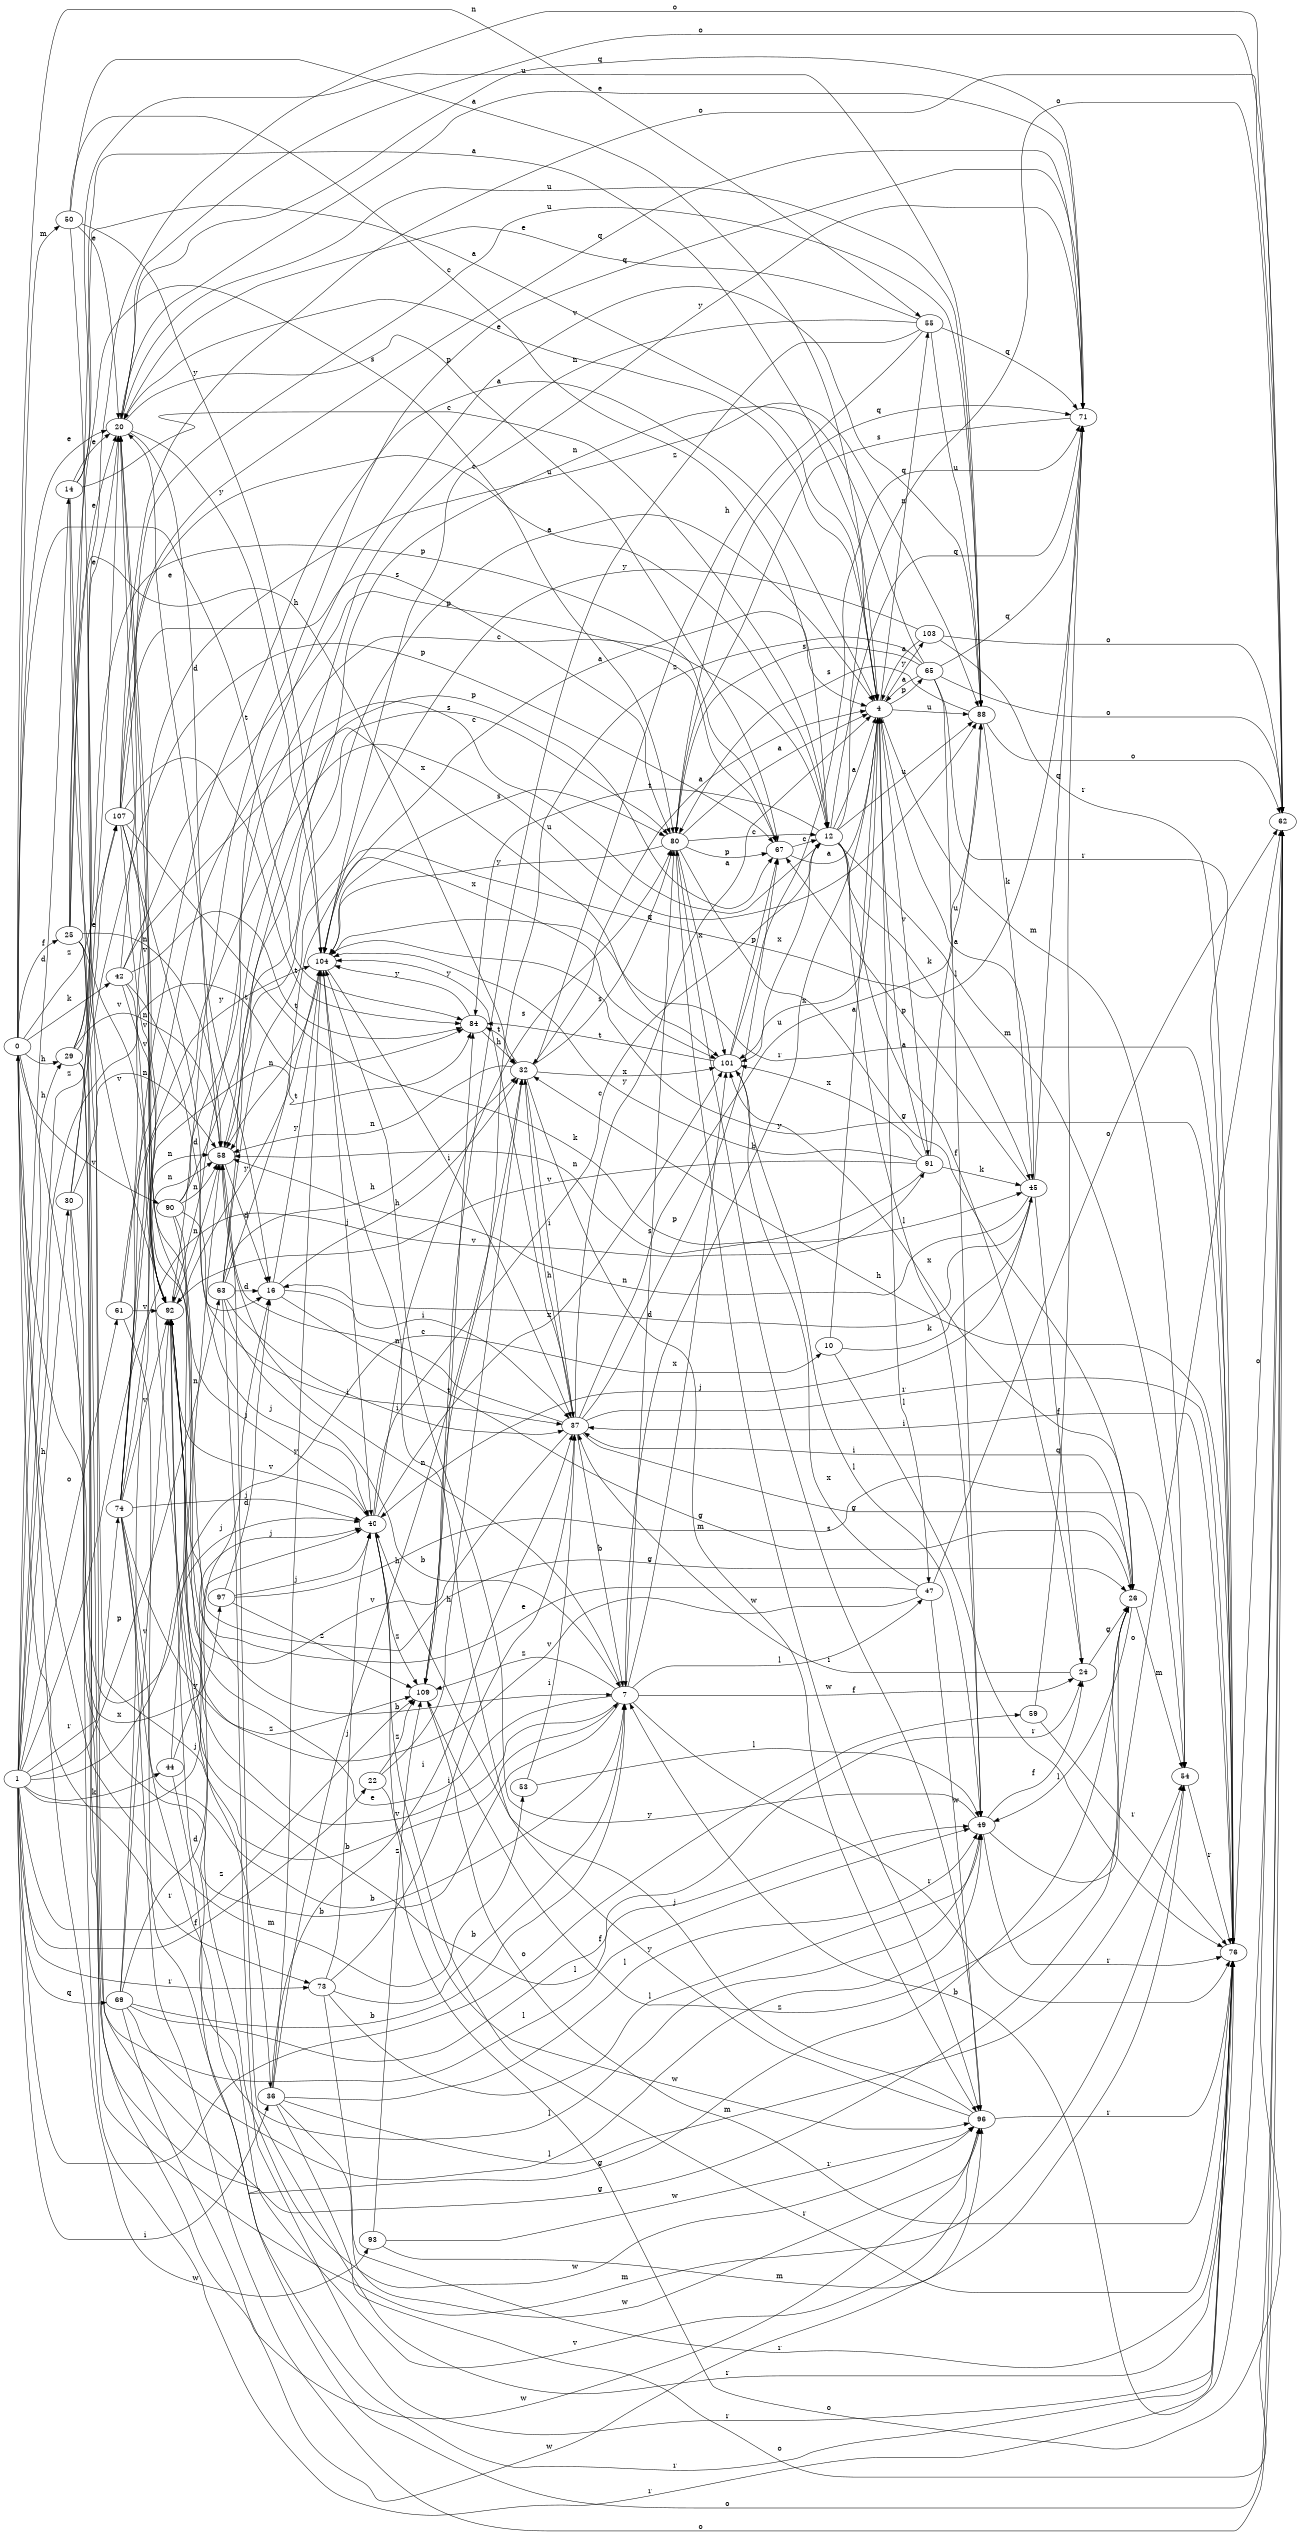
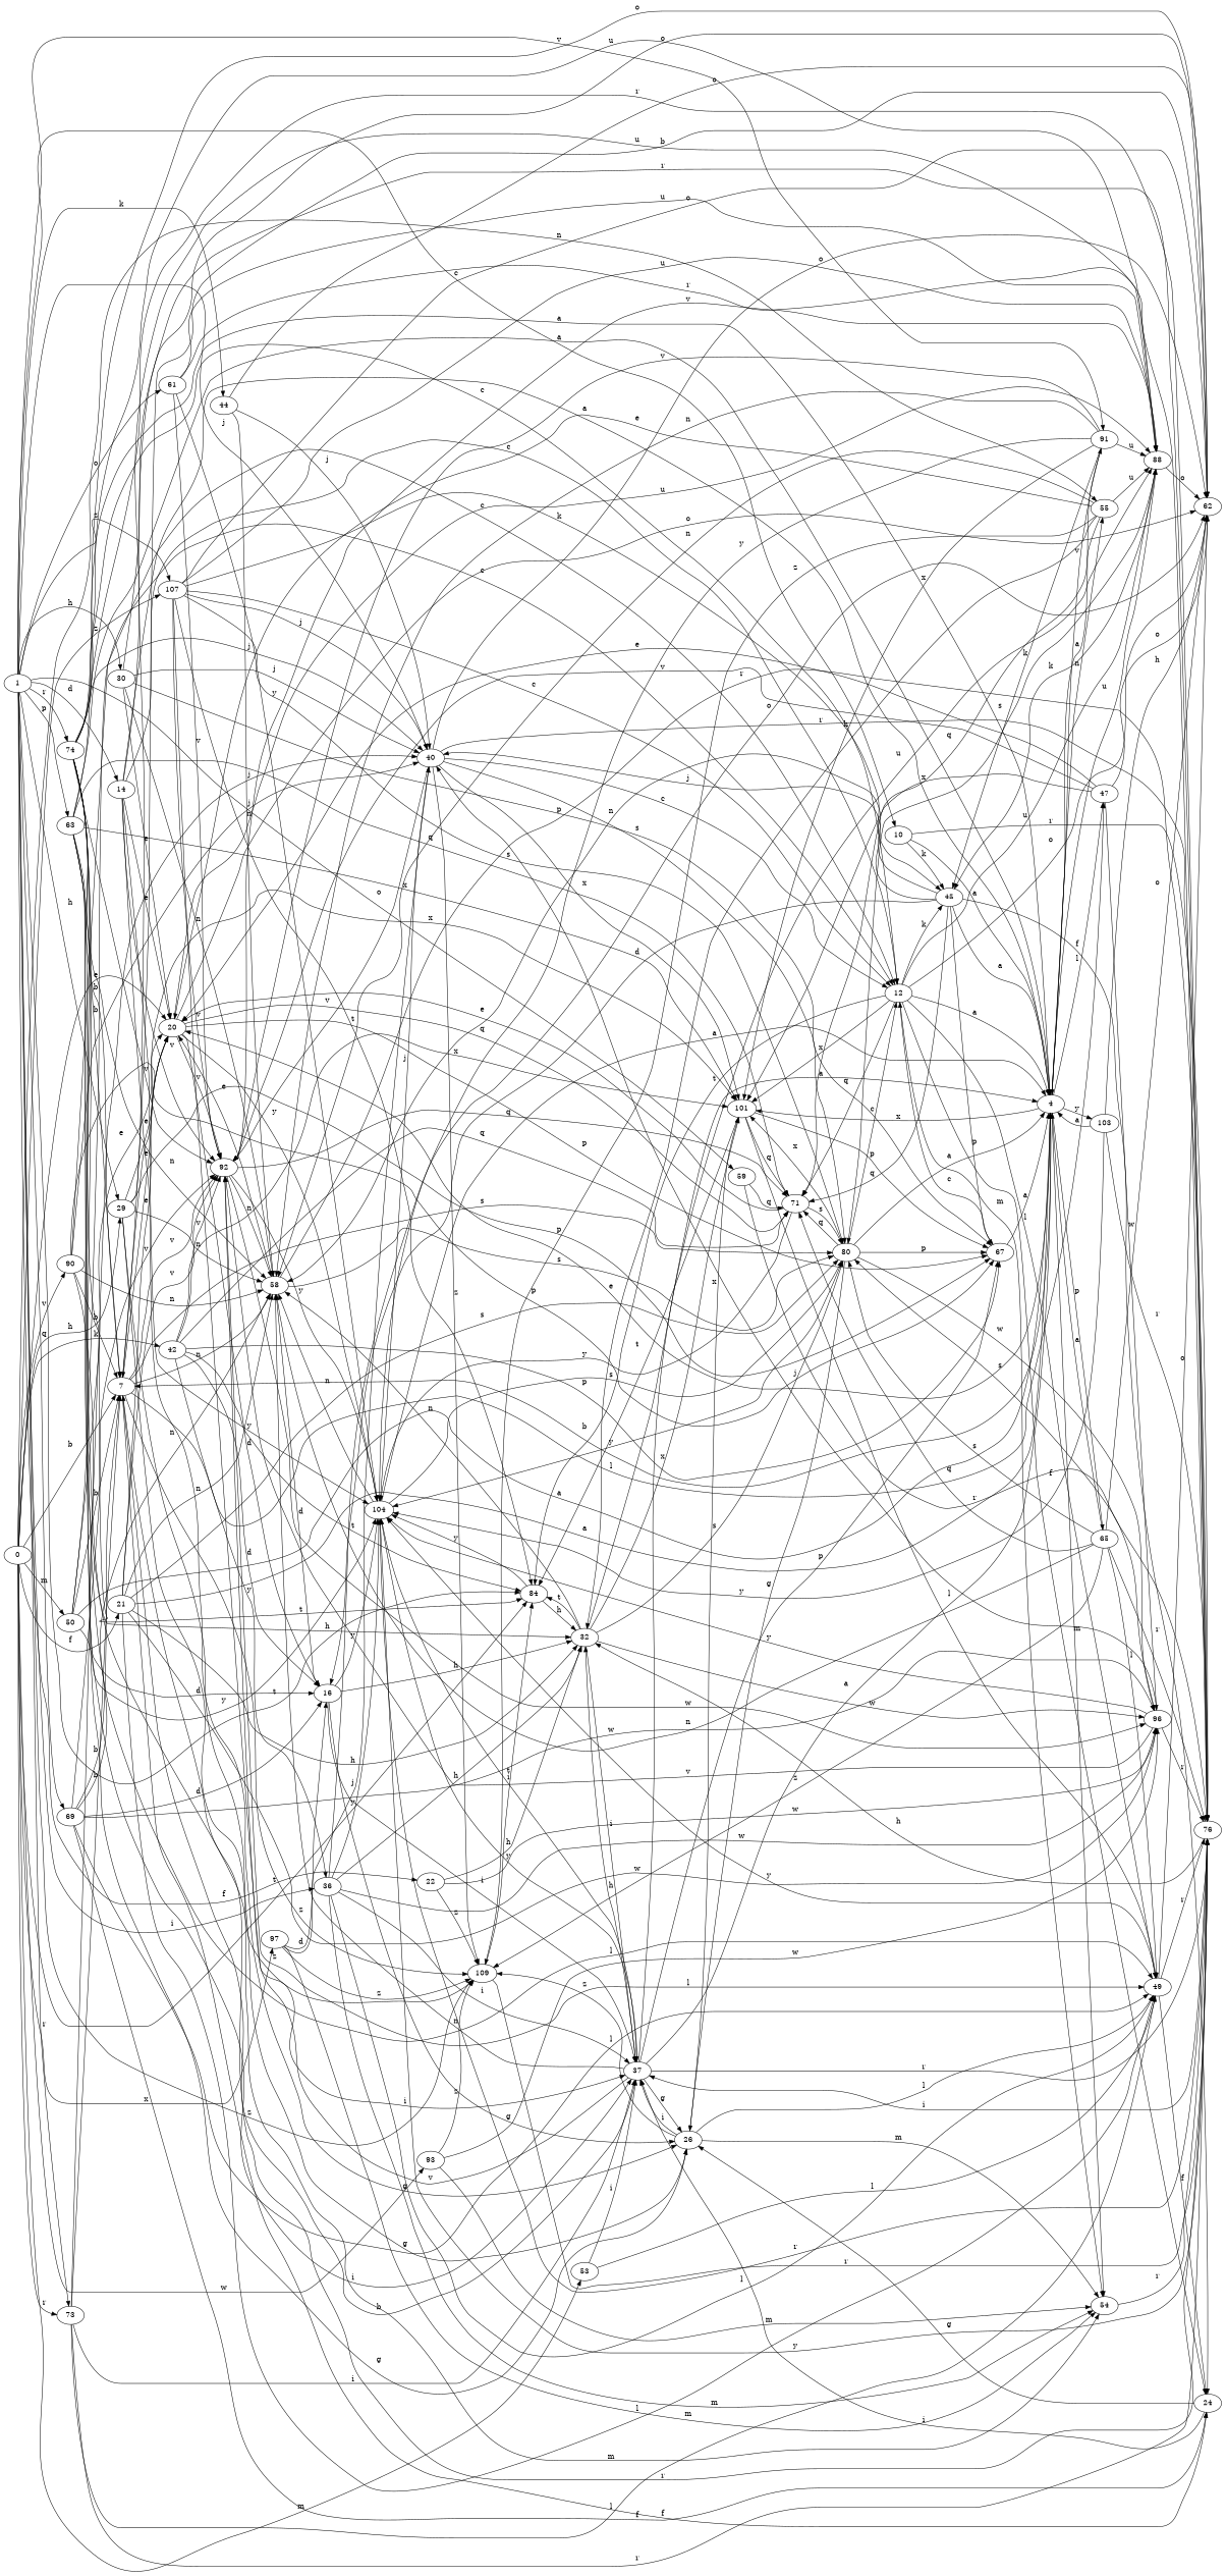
  strict digraph {
    rankdir=LR
    0
    7
    20
-   21 [label=25]
+   21
    29
    42
    50
    53
    55
    73
    84
    90
    93
    97
    107
    109
    47
    101
    24
    58
    76
    80
    92
    88
    62
    71
    104
    16
    67
    4
    49
    32
    96
    54
    n35 [label=26]
    36
    12
    37
    40
    45
    1
    10
    14
    22
    30
    44
    59
    61
    63
    69
    74
    91
    65
    103
-   7 -> 0 [label=b]
+   0 -> 7 [label=b]
    0 -> 20 [label=e]
    0 -> 21 [label=f]
    0 -> 29 [label=h]
    0 -> 42 [label=k]
    0 -> 50 [label=m]
    0 -> 53 [label=m]
    0 -> 55 [label=n]
    0 -> 73 [label=r]
    0 -> 84 [label=t]
    0 -> 90 [label=v]
    0 -> 93 [label=w]
    0 -> 97 [label=x]
    0 -> 107 [label=z]
    7 -> 20 [label=e]
    7 -> 109 [label=z]
    7 -> 47 [label=l]
    7 -> 101 [label=x]
    7 -> 24 [label=f]
    7 -> 58 [label=n]
    7 -> 76 [label=r]
    7 -> 80 [label=s]
    7 -> 92 [label=v]
    20 -> 92 [label=v]
    20 -> 88 [label=u]
    20 -> 62 [label=o]
    20 -> 71 [label=q]
    20 -> 104 [label=y]
    20 -> 16 [label=d]
    20 -> 67 [label=p]
    21 -> 20 [label=e]
    21 -> 58 [label=n]
    21 -> 80 [label=s]
    21 -> 92 [label=v]
    21 -> 4 [label=a]
    21 -> 49 [label=l]
    21 -> 32 [label=h]
    21 -> 96 [label=w]
    29 -> 20 [label=e]
    29 -> 58 [label=n]
    29 -> 62 [label=o]
    29 -> 67 [label=p]
    29 -> 54 [label=m]
    29 -> n35 [label=g]
    42 -> 84 [label=t]
    42 -> 101 [label=x]
    42 -> 92 [label=v]
    42 -> 71 [label=q]
    42 -> 16 [label=d]
    42 -> 67 [label=p]
    42 -> 36 [label=y]
    50 -> 7 [label=b]
    50 -> 20 [label=e]
    50 -> 104 [label=y]
    50 -> 4 [label=a]
    50 -> 12 [label=c]
    53 -> 49 [label=l]
    53 -> 37 [label=i]
    55 -> 20 [label=e]
    55 -> 109 [label=z]
    55 -> 58 [label=n]
    55 -> 88 [label=u]
    55 -> 71 [label=q]
    55 -> 32 [label=h]
    73 -> 7 [label=b]
    73 -> 76 [label=r]
    73 -> 49 [label=l]
    73 -> 37 [label=i]
    73 -> 40 [label=j]
    84 -> 104 [label=y]
    84 -> 32 [label=h]
    90 -> 7 [label=b]
    90 -> 58 [label=n]
    90 -> 67 [label=p]
    90 -> n35 [label=g]
    90 -> 12 [label=c]
    90 -> 40 [label=j]
    93 -> 109 [label=z]
    93 -> 96 [label=w]
    93 -> 54 [label=m]
    97 -> 109 [label=z]
    97 -> 16 [label=d]
    97 -> 54 [label=m]
    97 -> 40 [label=j]
    107 -> 84 [label=t]
    107 -> 80 [label=s]
    107 -> 92 [label=v]
    107 -> 88 [label=u]
    107 -> 62 [label=o]
    107 -> 12 [label=c]
    107 -> 37 [label=i]
    107 -> 40 [label=j]
    107 -> 45 [label=k]
    109 -> 84 [label=t]
    109 -> 76 [label=r]
    47 -> 20 [label=e]
    47 -> 101 [label=x]
    47 -> 92 [label=v]
    47 -> 62 [label=o]
    47 -> 96 [label=w]
    101 -> 84 [label=t]
    101 -> 71 [label=q]
    101 -> 67 [label=p]
    101 -> 49 [label=l]
    24 -> n35 [label=g]
    24 -> 37 [label=i]
    58 -> 20 [label=e]
    58 -> 76 [label=r]
    58 -> 80 [label=s]
    58 -> 16 [label=d]
-   76 -> 62 [label=o]
    76 -> 104 [label=y]
    76 -> 32 [label=h]
    76 -> 37 [label=i]
    80 -> 101 [label=x]
    80 -> 71 [label=q]
    80 -> 104 [label=y]
    80 -> 67 [label=p]
    80 -> 4 [label=a]
    80 -> 96 [label=w]
    80 -> n35 [label=g]
    80 -> 12 [label=c]
    92 -> 58 [label=n]
    92 -> 71 [label=q]
    92 -> 104 [label=y]
    92 -> 49 [label=l]
    92 -> 96 [label=w]
    88 -> 80 [label=s]
    88 -> 92 [label=v]
    88 -> 62 [label=o]
    88 -> 45 [label=k]
    62 -> 7 [label=b]
    71 -> 20 [label=e]
    71 -> 80 [label=s]
    71 -> 104 [label=y]
    104 -> 58 [label=n]
    104 -> 76 [label=r]
    104 -> 80 [label=s]
    104 -> 4 [label=a]
    104 -> 37 [label=i]
    104 -> 40 [label=j]
    16 -> 104 [label=y]
    16 -> 32 [label=h]
    16 -> n35 [label=g]
    16 -> 37 [label=i]
    67 -> 4 [label=a]
    67 -> 12 [label=c]
    4 -> 7 [label=b]
    4 -> 20 [label=e]
    4 -> 55 [label=n]
    4 -> 47 [label=l]
    4 -> 101 [label=x]
    4 -> 88 [label=u]
    4 -> 54 [label=m]
    4 -> 91 [label=v]
    4 -> 65 [label=p]
    4 -> 103 [label=y]
    49 -> 24 [label=f]
    49 -> 76 [label=r]
    49 -> 62 [label=o]
    49 -> 104 [label=y]
    32 -> 84 [label=t]
    32 -> 101 [label=x]
    32 -> 58 [label=n]
    32 -> 80 [label=s]
    32 -> 4 [label=a]
    32 -> 96 [label=w]
    32 -> 37 [label=i]
    96 -> 76 [label=r]
    96 -> 80 [label=s]
    96 -> 92 [label=v]
    96 -> 104 [label=y]
    96 -> 40 [label=j]
    54 -> 76 [label=r]
    n35 -> 109 [label=z]
    n35 -> 101 [label=x]
    n35 -> 49 [label=l]
    n35 -> 54 [label=m]
    n35 -> 37 [label=i]
    36 -> 62 [label=o]
    36 -> 104 [label=y]
    36 -> 49 [label=l]
    36 -> 32 [label=h]
    36 -> 96 [label=w]
    36 -> 54 [label=m]
    36 -> 37 [label=i]
    12 -> 84 [label=t]
    12 -> 101 [label=x]
    12 -> 24 [label=f]
    12 -> 88 [label=u]
    12 -> 62 [label=o]
    12 -> 71 [label=q]
    12 -> 4 [label=a]
    12 -> 49 [label=l]
    12 -> 54 [label=m]
    12 -> 45 [label=k]
    37 -> 7 [label=b]
    37 -> 58 [label=n]
    37 -> 76 [label=r]
    37 -> 92 [label=v]
    37 -> 88 [label=u]
    37 -> 104 [label=y]
    37 -> 67 [label=p]
    37 -> 4 [label=a]
    37 -> 32 [label=h]
    37 -> n35 [label=g]
    40 -> 109 [label=z]
    40 -> 101 [label=x]
    40 -> 76 [label=r]
    40 -> 80 [label=s]
    40 -> 92 [label=v]
    40 -> 62 [label=o]
    40 -> 12 [label=c]
    45 -> 24 [label=f]
    45 -> 58 [label=n]
    45 -> 71 [label=q]
    45 -> 16 [label=d]
    45 -> 67 [label=p]
    45 -> 4 [label=a]
    45 -> 40 [label=j]
    1 -> 29 [label=h]
    1 -> 73 [label=r]
    1 -> 84 [label=t]
    1 -> 107 [label=z]
    1 -> 109 [label=z]
    1 -> 36 [label=i]
    1 -> 40 [label=j]
    1 -> 10 [label=c]
    1 -> 14 [label=d]
    1 -> 22 [label=f]
    1 -> 30 [label=h]
    1 -> 44 [label=k]
    1 -> 59 [label=o]
    1 -> 61 [label=o]
    1 -> 63 [label=p]
    1 -> 69 [label=q]
    1 -> 74 [label=r]
    1 -> 91 [label=v]
    10 -> 76 [label=r]
    10 -> 4 [label=a]
    10 -> 45 [label=k]
    14 -> 20 [label=e]
    14 -> 92 [label=v]
    14 -> 88 [label=u]
+   14 -> 104 [label=y]
    14 -> 4 [label=a]
    14 -> n35 [label=g]
    14 -> 12 [label=c]
    22 -> 109 [label=z]
    22 -> 32 [label=h]
    22 -> 96 [label=w]
    30 -> 20 [label=e]
    30 -> 58 [label=n]
    30 -> 76 [label=r]
    30 -> 67 [label=p]
    30 -> 40 [label=j]
    44 -> 58 [label=n]
    44 -> 62 [label=o]
    44 -> 40 [label=j]
    59 -> 76 [label=r]
    59 -> 71 [label=q]
    61 -> 76 [label=r]
    61 -> 92 [label=v]
    61 -> 88 [label=u]
    61 -> 104 [label=y]
    63 -> 7 [label=b]
    63 -> 101 [label=x]
    63 -> 76 [label=r]
    63 -> 71 [label=q]
    63 -> 16 [label=d]
    63 -> 4 [label=a]
    63 -> 32 [label=h]
    63 -> 37 [label=i]
    69 -> 7 [label=b]
    69 -> 24 [label=f]
    69 -> 58 [label=n]
    69 -> 92 [label=v]
    69 -> 16 [label=d]
    69 -> 49 [label=l]
    69 -> 96 [label=w]
    74 -> 7 [label=b]
    74 -> 84 [label=t]
    74 -> 109 [label=z]
    74 -> 58 [label=n]
    74 -> 92 [label=v]
    74 -> 88 [label=u]
    74 -> 62 [label=o]
    74 -> 4 [label=a]
    74 -> 49 [label=l]
    74 -> 12 [label=c]
    74 -> 40 [label=j]
    91 -> 101 [label=x]
    91 -> 58 [label=n]
    91 -> 92 [label=v]
    91 -> 88 [label=u]
    91 -> 104 [label=y]
    91 -> 4 [label=a]
    91 -> 45 [label=k]
    65 -> 109 [label=z]
    65 -> 58 [label=n]
    65 -> 76 [label=r]
    65 -> 80 [label=s]
    65 -> 62 [label=o]
    65 -> 71 [label=q]
    65 -> 4 [label=a]
    65 -> 49 [label=l]
    103 -> 76 [label=r]
-   103 -> 62 [label=o]
+   103 -> 62 [label=h]
    103 -> 104 [label=y]
    103 -> 4 [label=a]
  }
